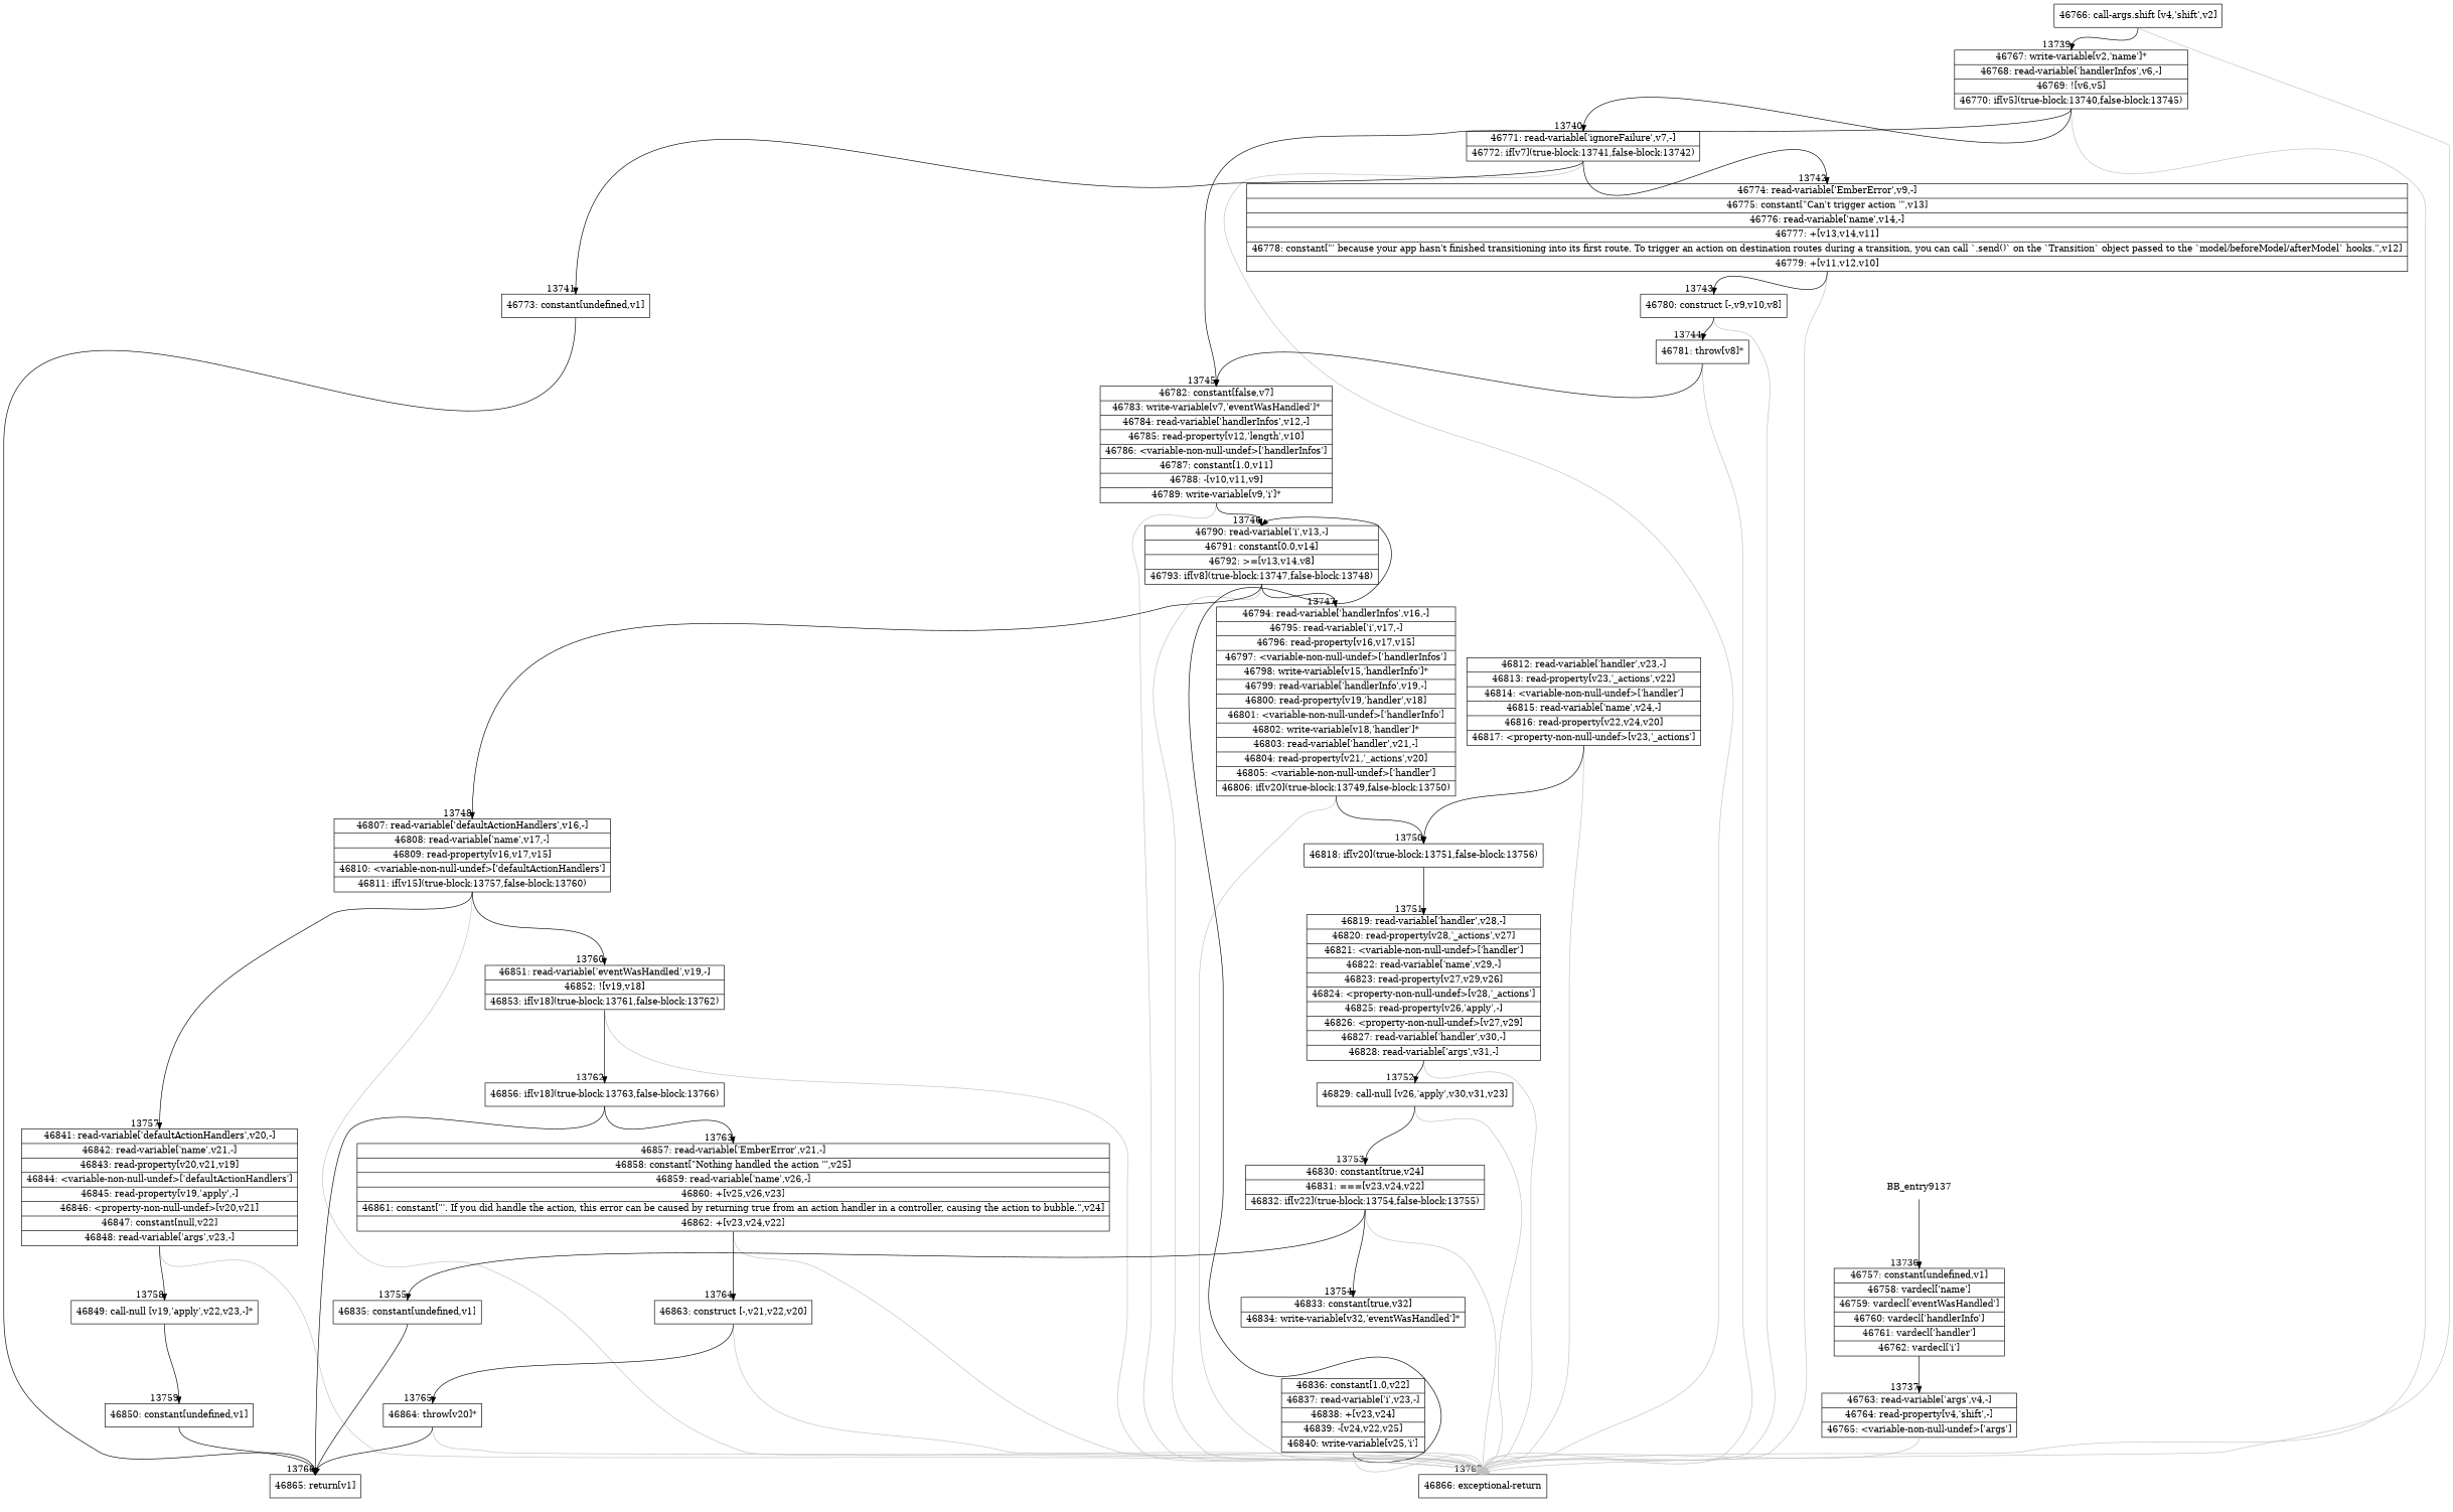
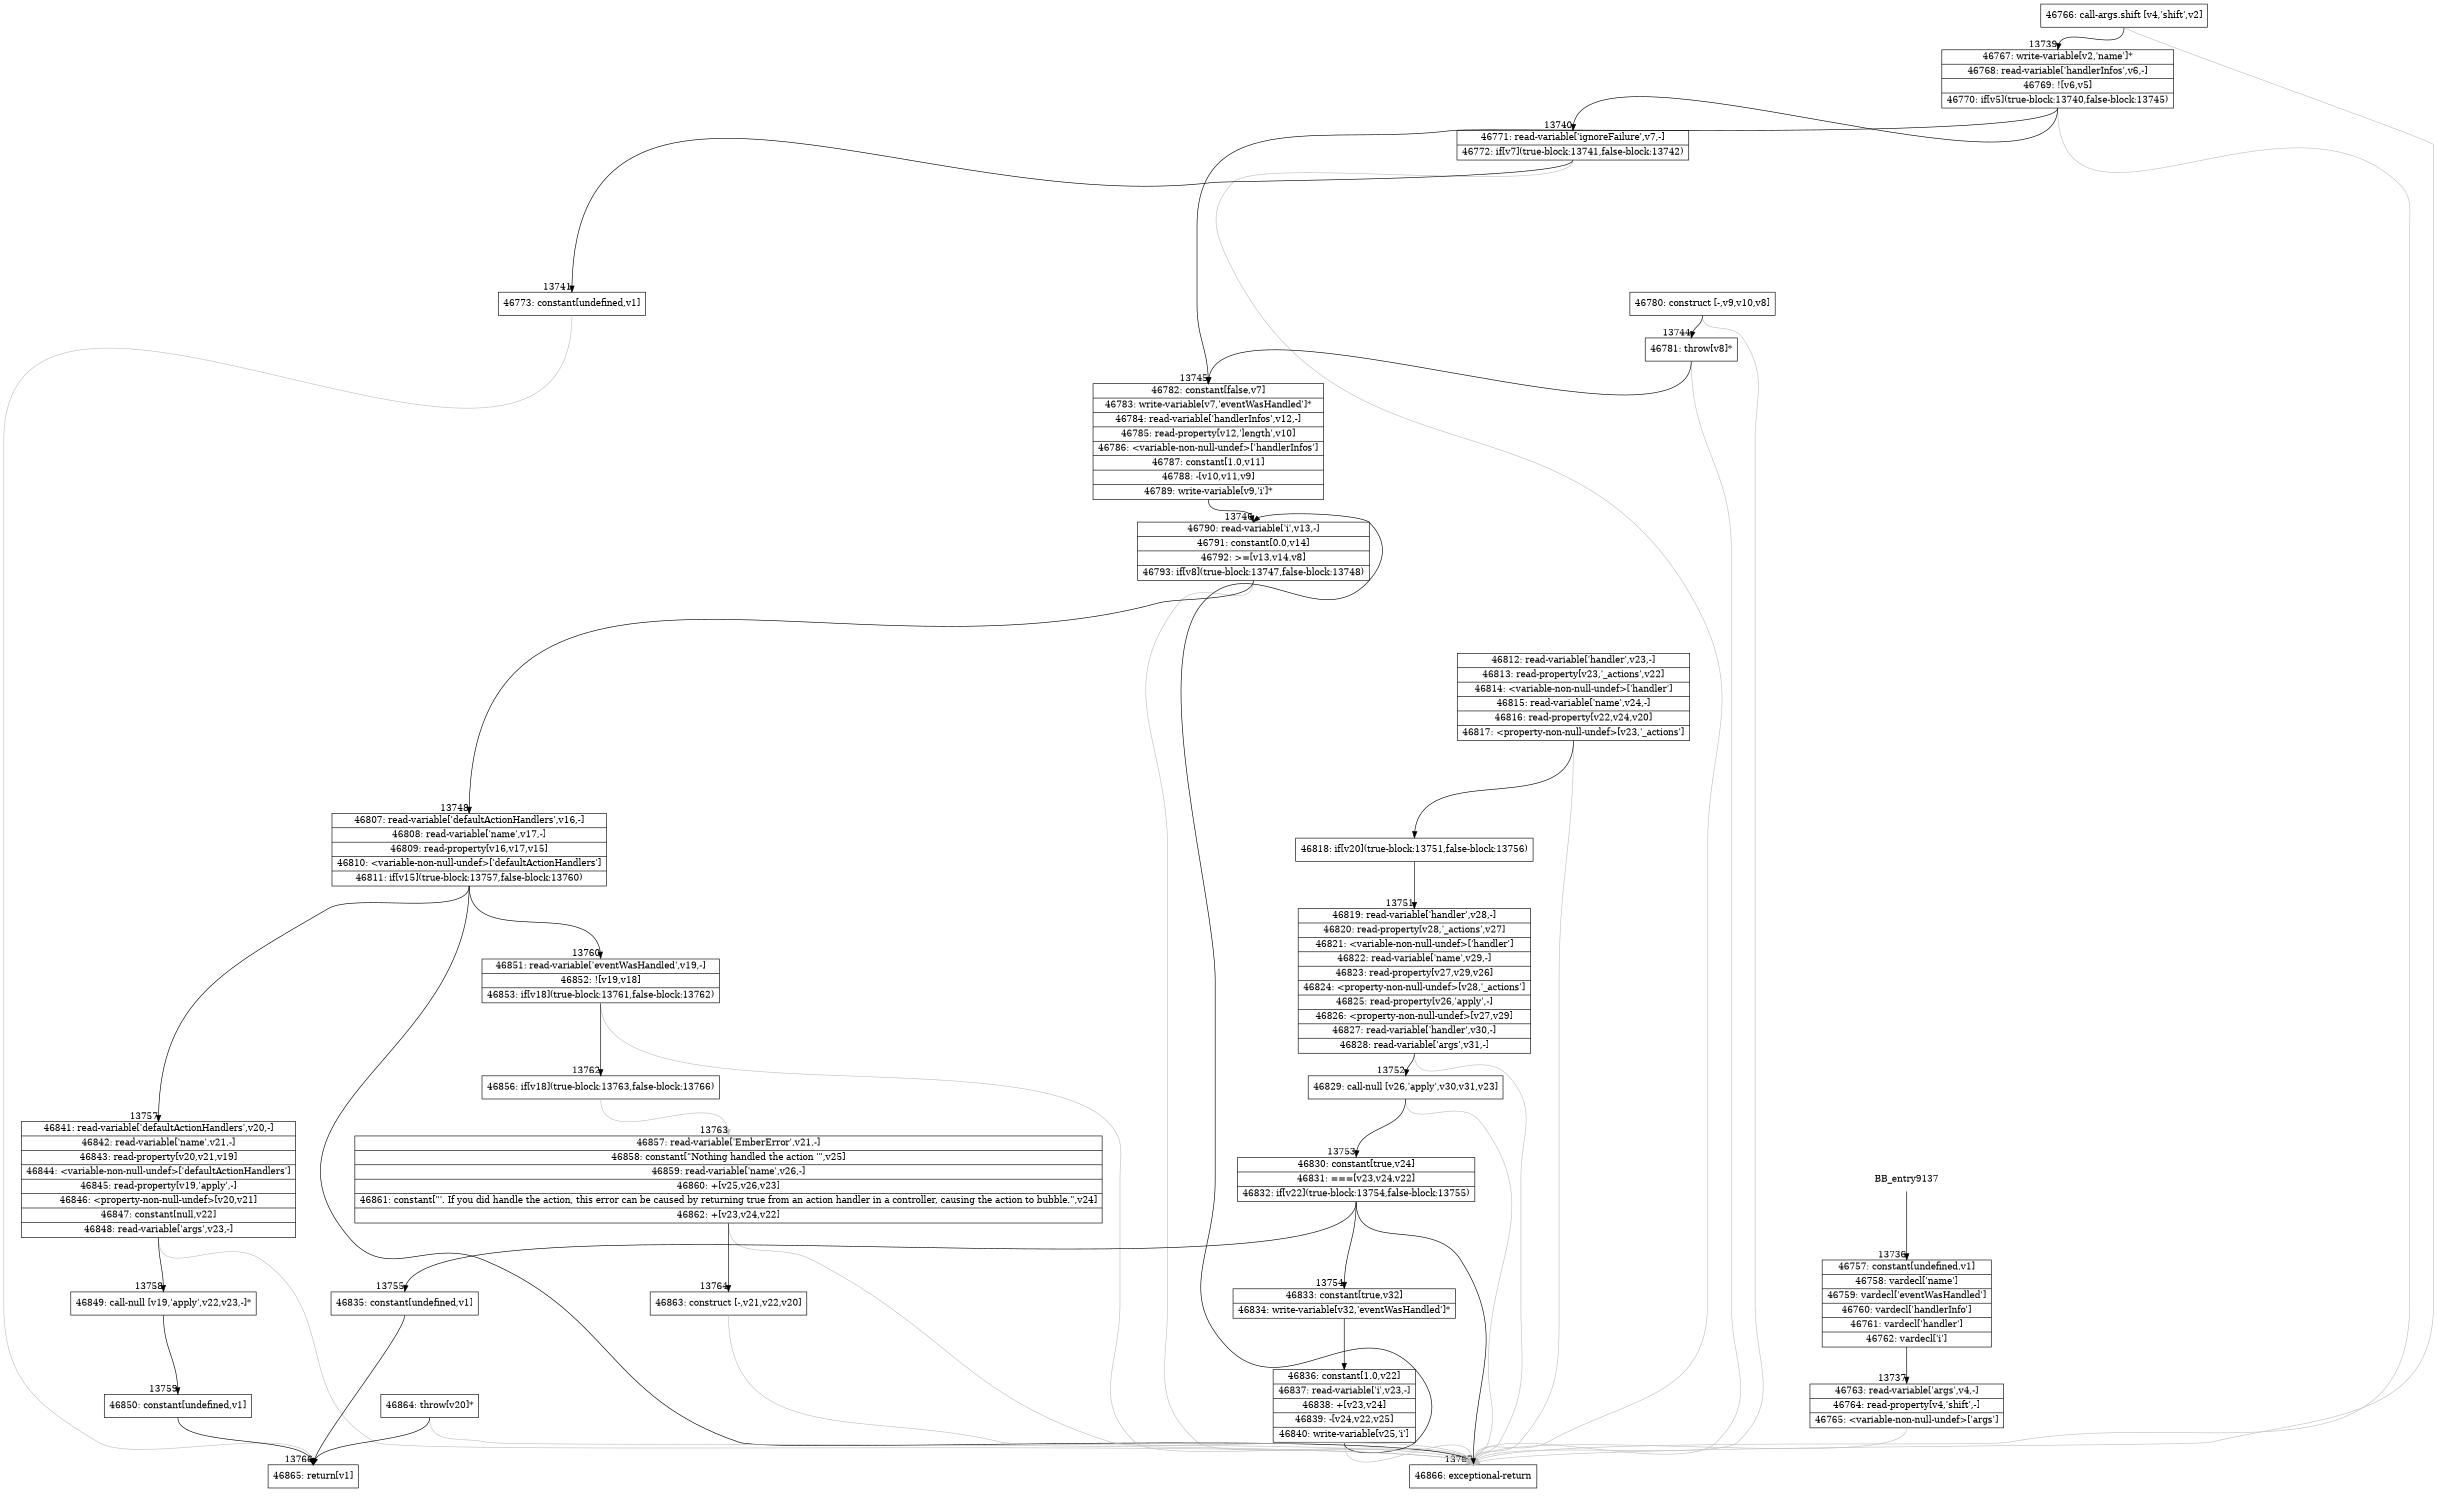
  digraph {
    rankdir=TD
    node [shape=record]
    edge [headport=n tailport=s]
    n1 [label=BB_entry9137 shape=none]
    n2 [label="{46757: constant[undefined,v1]|46758: vardecl['name']|46759: vardecl['eventWasHandled']|46760: vardecl['handlerInfo']|46761: vardecl['handler']|46762: vardecl['i']}"]
    n3 [label="{46763: read-variable['args',v4,-]|46764: read-property[v4,'shift',-]|46765: \<variable-non-null-undef\>['args']}"]
    n4 [label="{46866: exceptional-return}"]
    n5 [label="{46766: call-args.shift [v4,'shift',v2]}"]
    n6 [label="{46767: write-variable[v2,'name']*|46768: read-variable['handlerInfos',v6,-]|46769: ![v6,v5]|46770: if[v5](true-block:13740,false-block:13745)}"]
    n7 [label="{46771: read-variable['ignoreFailure',v7,-]|46772: if[v7](true-block:13741,false-block:13742)}"]
    n8 [label="{46782: constant[false,v7]|46783: write-variable[v7,'eventWasHandled']*|46784: read-variable['handlerInfos',v12,-]|46785: read-property[v12,'length',v10]|46786: \<variable-non-null-undef\>['handlerInfos']|46787: constant[1.0,v11]|46788: -[v10,v11,v9]|46789: write-variable[v9,'i']*}"]
    n9 [label="{46773: constant[undefined,v1]}"]
-   n10 [label="{46774: read-variable['EmberError',v9,-]|46775: constant[\"Can't trigger action '\",v13]|46776: read-variable['name',v14,-]|46777: +[v13,v14,v11]|46778: constant[\"' because your app hasn't finished transitioning into its first route. To trigger an action on destination routes during a transition, you can call `.send()` on the `Transition` object passed to the `model/beforeModel/afterModel` hooks.\",v12]|46779: +[v11,v12,v10]}"]
    n11 [label="{46790: read-variable['i',v13,-]|46791: constant[0.0,v14]|46792: \>=[v13,v14,v8]|46793: if[v8](true-block:13747,false-block:13748)}"]
    n12 [label="{46865: return[v1]}"]
    n13 [label="{46780: construct [-,v9,v10,v8]}"]
-   n14 [label="{46794: read-variable['handlerInfos',v16,-]|46795: read-variable['i',v17,-]|46796: read-property[v16,v17,v15]|46797: \<variable-non-null-undef\>['handlerInfos']|46798: write-variable[v15,'handlerInfo']*|46799: read-variable['handlerInfo',v19,-]|46800: read-property[v19,'handler',v18]|46801: \<variable-non-null-undef\>['handlerInfo']|46802: write-variable[v18,'handler']*|46803: read-variable['handler',v21,-]|46804: read-property[v21,'_actions',v20]|46805: \<variable-non-null-undef\>['handler']|46806: if[v20](true-block:13749,false-block:13750)}"]
    n15 [label="{46807: read-variable['defaultActionHandlers',v16,-]|46808: read-variable['name',v17,-]|46809: read-property[v16,v17,v15]|46810: \<variable-non-null-undef\>['defaultActionHandlers']|46811: if[v15](true-block:13757,false-block:13760)}"]
    n16 [label="{46781: throw[v8]*}"]
    n17 [label="{46818: if[v20](true-block:13751,false-block:13756)}"]
    n18 [label="{46841: read-variable['defaultActionHandlers',v20,-]|46842: read-variable['name',v21,-]|46843: read-property[v20,v21,v19]|46844: \<variable-non-null-undef\>['defaultActionHandlers']|46845: read-property[v19,'apply',-]|46846: \<property-non-null-undef\>[v20,v21]|46847: constant[null,v22]|46848: read-variable['args',v23,-]}"]
    n19 [label="{46851: read-variable['eventWasHandled',v19,-]|46852: ![v19,v18]|46853: if[v18](true-block:13761,false-block:13762)}"]
    n20 [label="{46819: read-variable['handler',v28,-]|46820: read-property[v28,'_actions',v27]|46821: \<variable-non-null-undef\>['handler']|46822: read-variable['name',v29,-]|46823: read-property[v27,v29,v26]|46824: \<property-non-null-undef\>[v28,'_actions']|46825: read-property[v26,'apply',-]|46826: \<property-non-null-undef\>[v27,v29]|46827: read-variable['handler',v30,-]|46828: read-variable['args',v31,-]}"]
    n21 [label="{46812: read-variable['handler',v23,-]|46813: read-property[v23,'_actions',v22]|46814: \<variable-non-null-undef\>['handler']|46815: read-variable['name',v24,-]|46816: read-property[v22,v24,v20]|46817: \<property-non-null-undef\>[v23,'_actions']}"]
    n22 [label="{46849: call-null [v19,'apply',v22,v23,-]*}"]
    n23 [label="{46856: if[v18](true-block:13763,false-block:13766)}"]
    n24 [label="{46829: call-null [v26,'apply',v30,v31,v23]}"]
    n25 [label="{46836: constant[1.0,v22]|46837: read-variable['i',v23,-]|46838: +[v23,v24]|46839: -[v24,v22,v25]|46840: write-variable[v25,'i']}"]
    n26 [label="{46850: constant[undefined,v1]}"]
    n27 [label="{46857: read-variable['EmberError',v21,-]|46858: constant[\"Nothing handled the action '\",v25]|46859: read-variable['name',v26,-]|46860: +[v25,v26,v23]|46861: constant[\"'. If you did handle the action, this error can be caused by returning true from an action handler in a controller, causing the action to bubble.\",v24]|46862: +[v23,v24,v22]}"]
    n28 [label="{46830: constant[true,v24]|46831: ===[v23,v24,v22]|46832: if[v22](true-block:13754,false-block:13755)}"]
    n29 [label="{46833: constant[true,v32]|46834: write-variable[v32,'eventWasHandled']*}"]
    n30 [label="{46835: constant[undefined,v1]}"]
    n31 [label="{46863: construct [-,v21,v22,v20]}"]
    n32 [label="{46864: throw[v20]*}"]
    n1 -> n2 [headlabel="    13736"]
    n2 -> n3 [headlabel="      13737"]
    n3 -> n4 [color=gray headlabel="      13767"]
    n5 -> n4 [color=gray]
    n5 -> n6 [headlabel="      13739"]
    n6 -> n4 [color=gray]
    n6 -> n7 [headlabel="      13740"]
    n6 -> n8 [headlabel="      13745"]
    n7 -> n4 [color=gray]
    n7 -> n9 [headlabel="      13741"]
-   n7 -> n10 [headlabel="      13742"]
-   n8 -> n4 [color=gray]
    n8 -> n11 [headlabel="      13746"]
-   n9 -> n12 [headlabel="      13766"]
-   n10 -> n4 [color=gray]
-   n10 -> n13 [headlabel="      13743"]
+   n9 -> n12 [headlabel="      13766" color=gray]
    n11 -> n4 [color=gray]
-   n11 -> n14 [headlabel="      13747"]
    n11 -> n15 [headlabel="      13748"]
    n13 -> n4 [color=gray]
    n13 -> n16 [headlabel="      13744"]
-   n14 -> n4 [color=gray]
-   n14 -> n17 [headlabel="      13750"]
-   n15 -> n4 [color=gray]
+   n15 -> n4 [color=black]
    n15 -> n18 [headlabel="      13757"]
    n15 -> n19 [headlabel="      13760"]
    n16 -> n4 [color=gray]
    n16 -> n8
    n17 -> n20 [headlabel="      13751"]
    n18 -> n4 [color=gray]
    n18 -> n22 [headlabel="      13758"]
    n19 -> n4 [color=gray]
    n19 -> n23 [headlabel="      13762"]
    n20 -> n4 [color=gray]
    n20 -> n24 [headlabel="      13752"]
    n21 -> n4 [color=gray]
    n21 -> n17
    n22 -> n26 [headlabel="      13759"]
-   n23 -> n12
-   n23 -> n27 [headlabel="      13763"]
+   n23 -> n27 [headlabel="      13763" color=gray]
    n24 -> n4 [color=gray]
    n24 -> n28 [headlabel="      13753"]
    n25 -> n4 [color=gray]
    n25 -> n11
    n26 -> n12
    n27 -> n4 [color=gray]
    n27 -> n31 [headlabel="      13764"]
-   n28 -> n4 [color=gray]
+   n28 -> n4 [color=black]
    n28 -> n29 [headlabel="      13754"]
    n28 -> n30 [headlabel="      13755"]
+   n29 -> n25
    n30 -> n12
    n31 -> n4 [color=gray]
-   n31 -> n32 [headlabel="      13765"]
    n32 -> n4 [color=gray]
    n32 -> n12
  }
